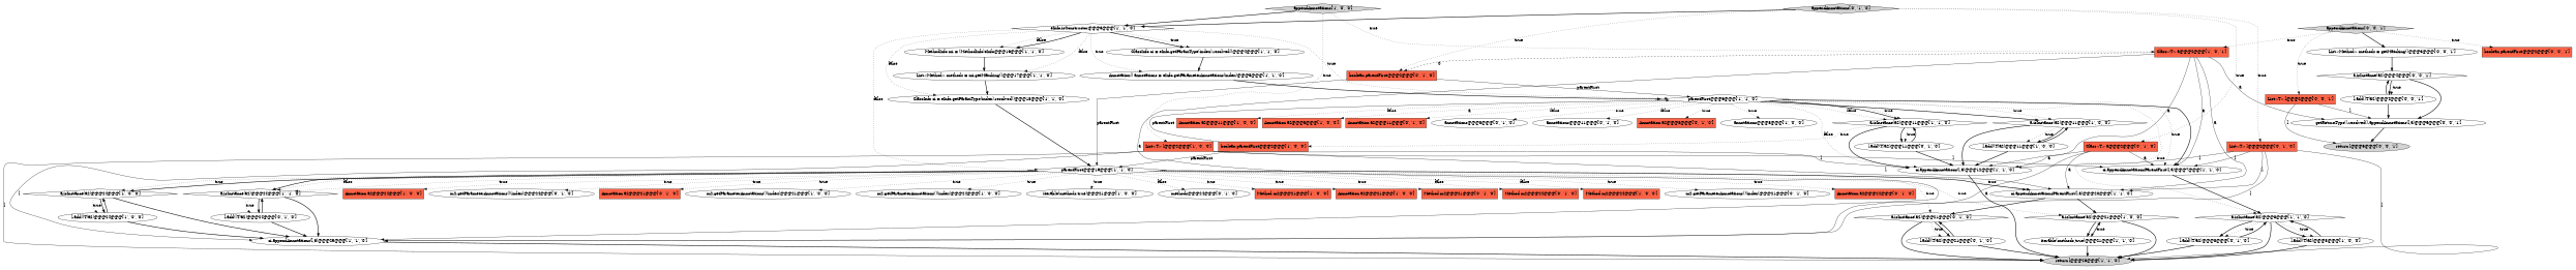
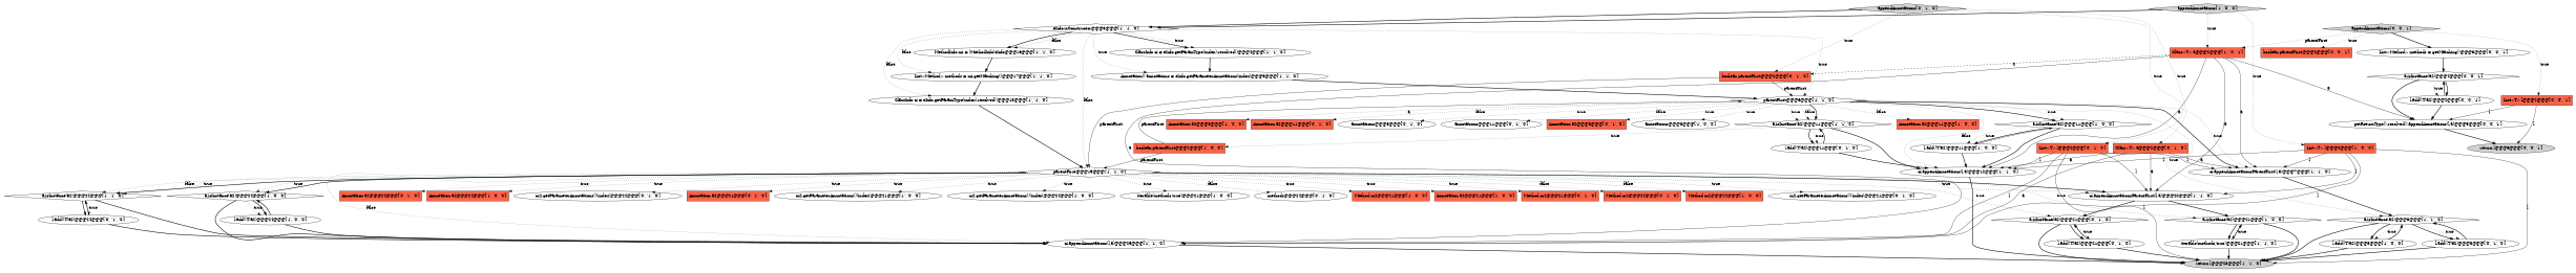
  digraph {
    node [fillcolor=white shape=ellipse style=filled]
    edge [style=dotted]
    n1 [fillcolor=tomato label="Annotation a2@@@24@@@['0', '1', '0']" shape=box]
    n2 [fillcolor=tomato label="Annotation a2@@@24@@@['1', '0', '0']" shape=box]
    n3 [label="eInfo.isConstructor@@@3@@@['1', '1', '0']" shape=diamond]
    n4 [label="ClassInfo ci = eInfo.getParamType(index).resolved()@@@4@@@['1', '1', '0']"]
    n5 [label="List<Method> methods = mi.getMatching()@@@17@@@['1', '1', '0']"]
    n6 [label="Annotation(( annotations = eInfo.getParameterAnnotations(index)@@@5@@@['1', '1', '0']"]
    n7 [label="parentFirst@@@6@@@['1', '1', '0']" shape=diamond]
    n8 [label="MethodInfo mi = (MethodInfo)eInfo@@@16@@@['1', '1', '0']"]
    n9 [label="parentFirst@@@19@@@['1', '1', '0']" shape=diamond]
    n10 [label="ClassInfo ci = eInfo.getParamType(index).resolved()@@@18@@@['1', '1', '0']"]
    n11 [label="annotations@@@8@@@['1', '0', '0']"]
    n12 [label="ci.appendAnnotations(l,a)@@@12@@@['1', '1', '0']"]
    n13 [label="ci.appendAnnotationsParentFirst(l,a)@@@7@@@['1', '1', '0']"]
    n14 [label="a.isInstance(a2)@@@8@@@['1', '1', '0']" shape=diamond]
    n15 [label="a.isInstance(a2)@@@11@@@['1', '0', '0']" shape=diamond]
    n16 [fillcolor=tomato label="Annotation a2@@@11@@@['1', '0', '0']" shape=box]
    n17 [fillcolor=tomato label="Annotation a2@@@8@@@['1', '0', '0']" shape=box]
    n18 [label="a.isInstance(a2)@@@11@@@['1', '1', '0']" shape=diamond]
    n19 [fillcolor=tomato label="Annotation a2@@@11@@@['0', '1', '0']" shape=box]
    n20 [label="annotations@@@8@@@['0', '1', '0']"]
    n21 [label="annotations@@@11@@@['0', '1', '0']"]
    n22 [fillcolor=tomato label="Annotation a2@@@8@@@['0', '1', '0']" shape=box]
    n23 [label="m2.getParameterAnnotations()(index(@@@21@@@['0', '1', '0']"]
    n24 [label="a.isInstance(a2)@@@21@@@['1', '0', '0']" shape=diamond]
    n25 [label="ci.appendAnnotations(l,a)@@@25@@@['1', '1', '0']"]
    n26 [label="a.isInstance(a2)@@@24@@@['1', '1', '0']" shape=diamond]
    n27 [label="m2.getParameterAnnotations()(index(@@@24@@@['0', '1', '0']"]
    n28 [fillcolor=tomato label="Annotation a2@@@21@@@['0', '1', '0']" shape=box]
    n29 [label="m2.getParameterAnnotations()(index(@@@21@@@['1', '0', '0']"]
    n30 [label="m2.getParameterAnnotations()(index(@@@24@@@['1', '0', '0']"]
    n31 [label="a.isInstance(a2)@@@21@@@['0', '1', '0']" shape=diamond]
    n32 [label="ci.appendAnnotationsParentFirst(l,a)@@@20@@@['1', '1', '0']"]
    n33 [label="iterable(methods,true)@@@21@@@['1', '0', '0']"]
    n34 [label="a.isInstance(a2)@@@24@@@['1', '0', '0']" shape=diamond]
    n35 [label="methods@@@24@@@['0', '1', '0']"]
    n36 [fillcolor=tomato label="Method m2@@@21@@@['1', '0', '0']" shape=box]
    n37 [fillcolor=tomato label="Annotation a2@@@21@@@['1', '0', '0']" shape=box]
    n38 [fillcolor=tomato label="Method m2@@@21@@@['0', '1', '0']" shape=box]
    n39 [fillcolor=tomato label="Method m2@@@24@@@['0', '1', '0']" shape=box]
    n40 [fillcolor=tomato label="Method m2@@@24@@@['1', '0', '0']" shape=box]
    n41 [fillcolor=lightgray label="return l@@@28@@@['1', '1', '0']"]
    n42 [label="iterable(methods,true)@@@21@@@['1', '1', '0']"]
    n43 [label="l.add((T)a2)@@@24@@@['0', '1', '0']"]
    n44 [fillcolor=lightgray label="appendAnnotations['1', '0', '0']" shape=diamond]
    n45 [fillcolor=tomato label="Class<T> a@@@2@@@['1', '0', '1']" shape=box]
    n46 [fillcolor=tomato label="List<T> l@@@2@@@['1', '0', '0']" shape=box]
    n47 [fillcolor=tomato label="boolean parentFirst@@@2@@@['1', '0', '0']" shape=box]
    n48 [label="getReturnType().resolved().appendAnnotations(l,a)@@@5@@@['0', '0', '1']"]
    n49 [fillcolor=tomato label="boolean parentFirst@@@2@@@['0', '1', '0']" shape=box]
    n50 [label="l.add((T)a2)@@@4@@@['0', '0', '1']"]
    n51 [label="a.isInstance(a2)@@@4@@@['0', '0', '1']" shape=diamond]
    n52 [fillcolor=lightgray label="return l@@@6@@@['0', '0', '1']"]
    n53 [fillcolor=tomato label="List<T> l@@@2@@@['0', '0', '1']" shape=box]
    n54 [label="l.add((T)a2)@@@21@@@['0', '1', '0']"]
    n55 [fillcolor=tomato label="boolean parentFirst@@@2@@@['0', '0', '1']" shape=box]
    n56 [label="l.add((T)a2)@@@8@@@['1', '0', '0']"]
    n57 [label="l.add((T)a2)@@@8@@@['0', '1', '0']"]
    n58 [label="List<Method> methods = getMatching()@@@3@@@['0', '0', '1']"]
    n59 [fillcolor=tomato label="Class<T> a@@@2@@@['0', '1', '0']" shape=box]
    n60 [label="l.add((T)a2)@@@24@@@['1', '0', '0']"]
    n61 [label="l.add((T)a2)@@@11@@@['1', '0', '0']"]
    n62 [fillcolor=tomato label="List<T> l@@@2@@@['0', '1', '0']" shape=box]
    n63 [fillcolor=lightgray label="appendAnnotations['0', '1', '0']" shape=diamond]
    n64 [label="l.add((T)a2)@@@11@@@['0', '1', '0']"]
    n65 [fillcolor=lightgray label="appendAnnotations['0', '0', '1']" shape=diamond]
    n3 -> n4 [style=bold]
    n3 -> n4 [label=true]
    n3 -> n5 [label=false]
    n3 -> n6 [label=true]
    n3 -> n7 [label=true]
    n3 -> n8 [label=false]
    n3 -> n8 [style=bold]
    n3 -> n9 [label=false]
    n3 -> n10 [label=false]
    n4 -> n6 [style=bold]
    n5 -> n10 [style=bold]
    n6 -> n7 [style=bold]
    n7 -> n11 [label=true]
    n7 -> n12 [label=false]
    n7 -> n13 [style=bold]
    n7 -> n13 [label=true]
    n7 -> n14 [label=true]
    n7 -> n15 [label=true]
    n7 -> n15 [style=bold]
    n7 -> n16 [label=false]
    n7 -> n17 [label=a]
    n7 -> n18 [style=bold]
    n7 -> n18 [label=true]
    n7 -> n18 [label=false]
    n7 -> n19 [label=false]
    n7 -> n20 [label=true]
    n7 -> n21 [label=false]
    n7 -> n22 [label=true]
    n8 -> n5 [style=bold]
    n9 -> n1 [label=true]
    n9 -> n2 [label=true]
    n9 -> n23 [label=true]
    n9 -> n24 [label=true]
+   n9 -> n25 [label=false]
    n9 -> n26 [style=bold]
    n9 -> n26 [label=false]
    n9 -> n26 [label=true]
    n9 -> n27 [label=true]
    n9 -> n28 [label=true]
    n9 -> n29 [label=true]
    n9 -> n30 [label=true]
    n9 -> n31 [label=true]
    n9 -> n32 [style=bold]
    n9 -> n32 [label=true]
    n9 -> n33 [label=true]
    n9 -> n34 [style=bold]
    n9 -> n34 [label=true]
    n9 -> n35 [label=false]
    n9 -> n36 [label=true]
    n9 -> n37 [label=true]
    n9 -> n38 [label=true]
    n9 -> n39 [label=false]
    n9 -> n40 [label=false]
    n10 -> n9 [style=bold]
    n12 -> n41 [style=bold]
    n13 -> n14 [style=bold]
    n14 -> n41 [style=bold]
    n14 -> n56 [style=bold]
    n14 -> n56 [label=true]
    n14 -> n57 [style=bold]
    n14 -> n57 [label=true]
    n15 -> n12 [style=bold]
    n15 -> n61 [label=true]
    n15 -> n61 [style=bold]
    n18 -> n12 [style=bold]
    n18 -> n47 [label=true]
    n18 -> n64 [style=bold]
    n18 -> n64 [label=true]
    n24 -> n41 [style=bold]
    n24 -> n42 [label=true]
    n24 -> n42 [style=bold]
    n25 -> n41 [style=bold]
    n26 -> n25 [style=bold]
    n26 -> n43 [label=true]
    n26 -> n43 [style=bold]
    n31 -> n41 [style=bold]
    n31 -> n54 [label=true]
    n31 -> n54 [style=bold]
    n32 -> n24 [style=bold]
    n32 -> n31 [style=bold]
    n34 -> n25 [style=bold]
    n34 -> n60 [label=true]
    n34 -> n60 [style=bold]
    n42 -> n24 [style=bold]
    n42 -> n41 [style=bold]
    n43 -> n25 [style=bold]
    n43 -> n26 [style=bold]
    n44 -> n3 [style=bold]
    n44 -> n45 [label=true]
    n44 -> n46 [label=true]
    n45 -> n12 [label=a style=solid]
    n45 -> n13 [label=a style=solid]
    n45 -> n25 [label=a style=solid]
    n45 -> n32 [label=a style=solid]
    n45 -> n48 [label=a style=solid]
    n45 -> n49 [label=0 style=dashed]
    n46 -> n12 [label=l style=solid]
    n46 -> n13 [label=l style=solid]
    n46 -> n25 [label=l style=solid]
    n46 -> n32 [label=l style=solid]
    n46 -> n41 [label=l style=solid]
    n47 -> n7 [label=parentFirst style=solid]
    n47 -> n9 [label=parentFirst style=solid]
    n48 -> n52 [style=bold]
    n49 -> n7 [label=parentFirst style=solid]
    n49 -> n9 [label=parentFirst style=solid]
    n50 -> n48 [style=bold]
    n50 -> n51 [style=bold]
    n51 -> n48 [style=bold]
    n51 -> n50 [style=bold]
    n51 -> n50 [label=true]
    n53 -> n48 [label=l style=solid]
    n53 -> n52 [label=l style=solid]
    n54 -> n31 [style=bold]
    n54 -> n41 [style=bold]
    n56 -> n14 [style=bold]
    n56 -> n41 [style=bold]
    n57 -> n14 [style=bold]
    n57 -> n41 [style=bold]
    n58 -> n51 [style=bold]
    n59 -> n12 [label=a style=solid]
    n59 -> n13 [label=a style=solid]
    n59 -> n25 [label=a style=solid]
    n59 -> n32 [label=a style=solid]
    n60 -> n25 [style=bold]
    n60 -> n34 [style=bold]
    n61 -> n12 [style=bold]
-   n61 -> n15 [style=bold]
+   n61 -> n15 [style=solid]
    n62 -> n12 [label=l style=solid]
    n62 -> n13 [label=l style=solid]
    n62 -> n25 [label=l style=solid]
    n62 -> n32 [label=l style=solid]
    n62 -> n41 [label=l style=solid]
    n63 -> n3 [style=bold]
    n63 -> n49 [label=true]
    n63 -> n59 [label=true]
    n63 -> n62 [label=true]
    n64 -> n12 [style=bold]
    n64 -> n18 [style=bold]
-   n65 -> n45 [label=true]
+   n65 -> n45 [label=parentFirst]
    n65 -> n53 [label=true]
    n65 -> n55 [label=true]
    n65 -> n58 [style=bold]
  }
